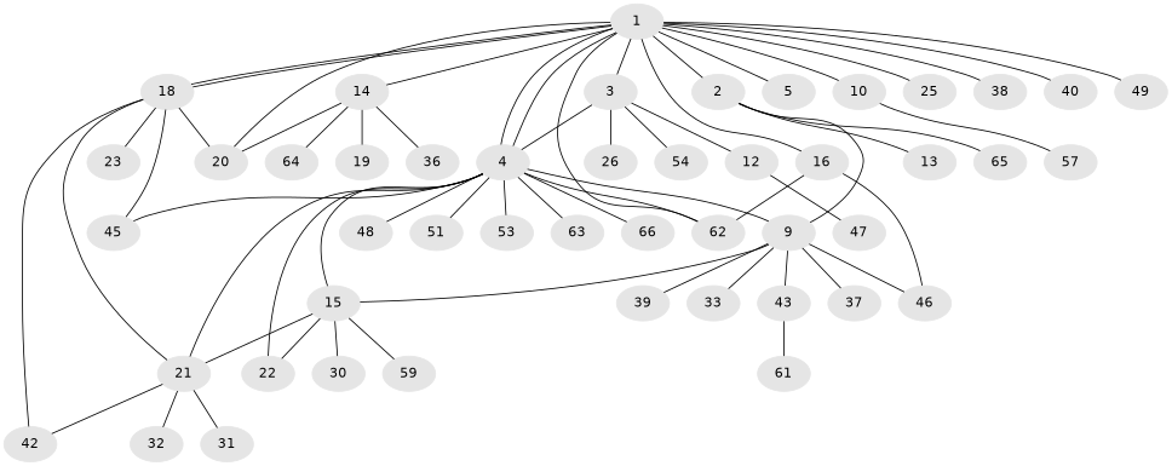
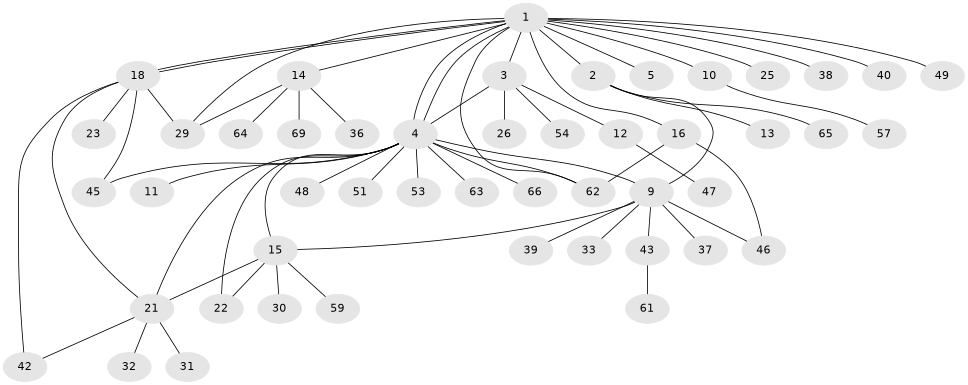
  graph {
    fontname="DejaVu Sans"
    node [color=gray90 fontname="DejaVu Sans" style=filled]
    edge [fontname="DejaVu Sans"]
    1 [super="+7"]
    2 [super="+6"]
    3 [super="+32"]
    4 [super="+8"]
    5 [super="+29"]
    10 [super="+17"]
    14 [super="+27"]
    16 [super="+19"]
    18 [super="+50"]
-   20 [super="+41"]
+   20 [super="+41" label=29]
    25
    38
    40
    49
    62
    9 [super="+58"]
    13
    65
    54 [super="+55"]
    12
    26 [super="+34"]
+   11
    15 [super="+24"]
    21 [super="+52"]
    22
    45 [super="+56"]
    48
    51
    53
    63
    66
    57
    36 [super="+67"]
    64
-   69 [label=19]
+   69
    46
    23
    42
    33
    37
    39
    43 [super="+44"]
    47 [super="+60"]
    30
    59
    31
    n47 [label=32]
    61
    1 -- 2
    1 -- 3
    1 -- 4
    1 -- 4
    1 -- 5
    1 -- 10
    1 -- 14
    1 -- 16
    1 -- 18
    1 -- 18
    1 -- 20
    1 -- 25
    1 -- 38
    1 -- 40
    1 -- 49
    1 -- 62
    2 -- 9
    2 -- 13
    2 -- 65
    3 -- 4
    3 -- 54
    3 -- 12
    3 -- 26
    4 -- 62
    4 -- 9 [weight=2]
+   4 -- 11
    4 -- 15
    4 -- 21
    4 -- 22
    4 -- 45
    4 -- 48
    4 -- 51
    4 -- 53
    4 -- 63
    4 -- 66
    10 -- 57
    14 -- 20
    14 -- 36
    14 -- 64
    14 -- 69
    16 -- 62
    16 -- 46
    18 -- 20
    18 -- 21
    18 -- 45
    18 -- 23
    18 -- 42
    9 -- 15
    9 -- 46
    9 -- 33
    9 -- 37
    9 -- 39
    9 -- 43
    12 -- 47
    15 -- 21
    15 -- 22
    15 -- 30
    15 -- 59
    21 -- 42
    21 -- 31
    21 -- n47
    43 -- 61
  }
